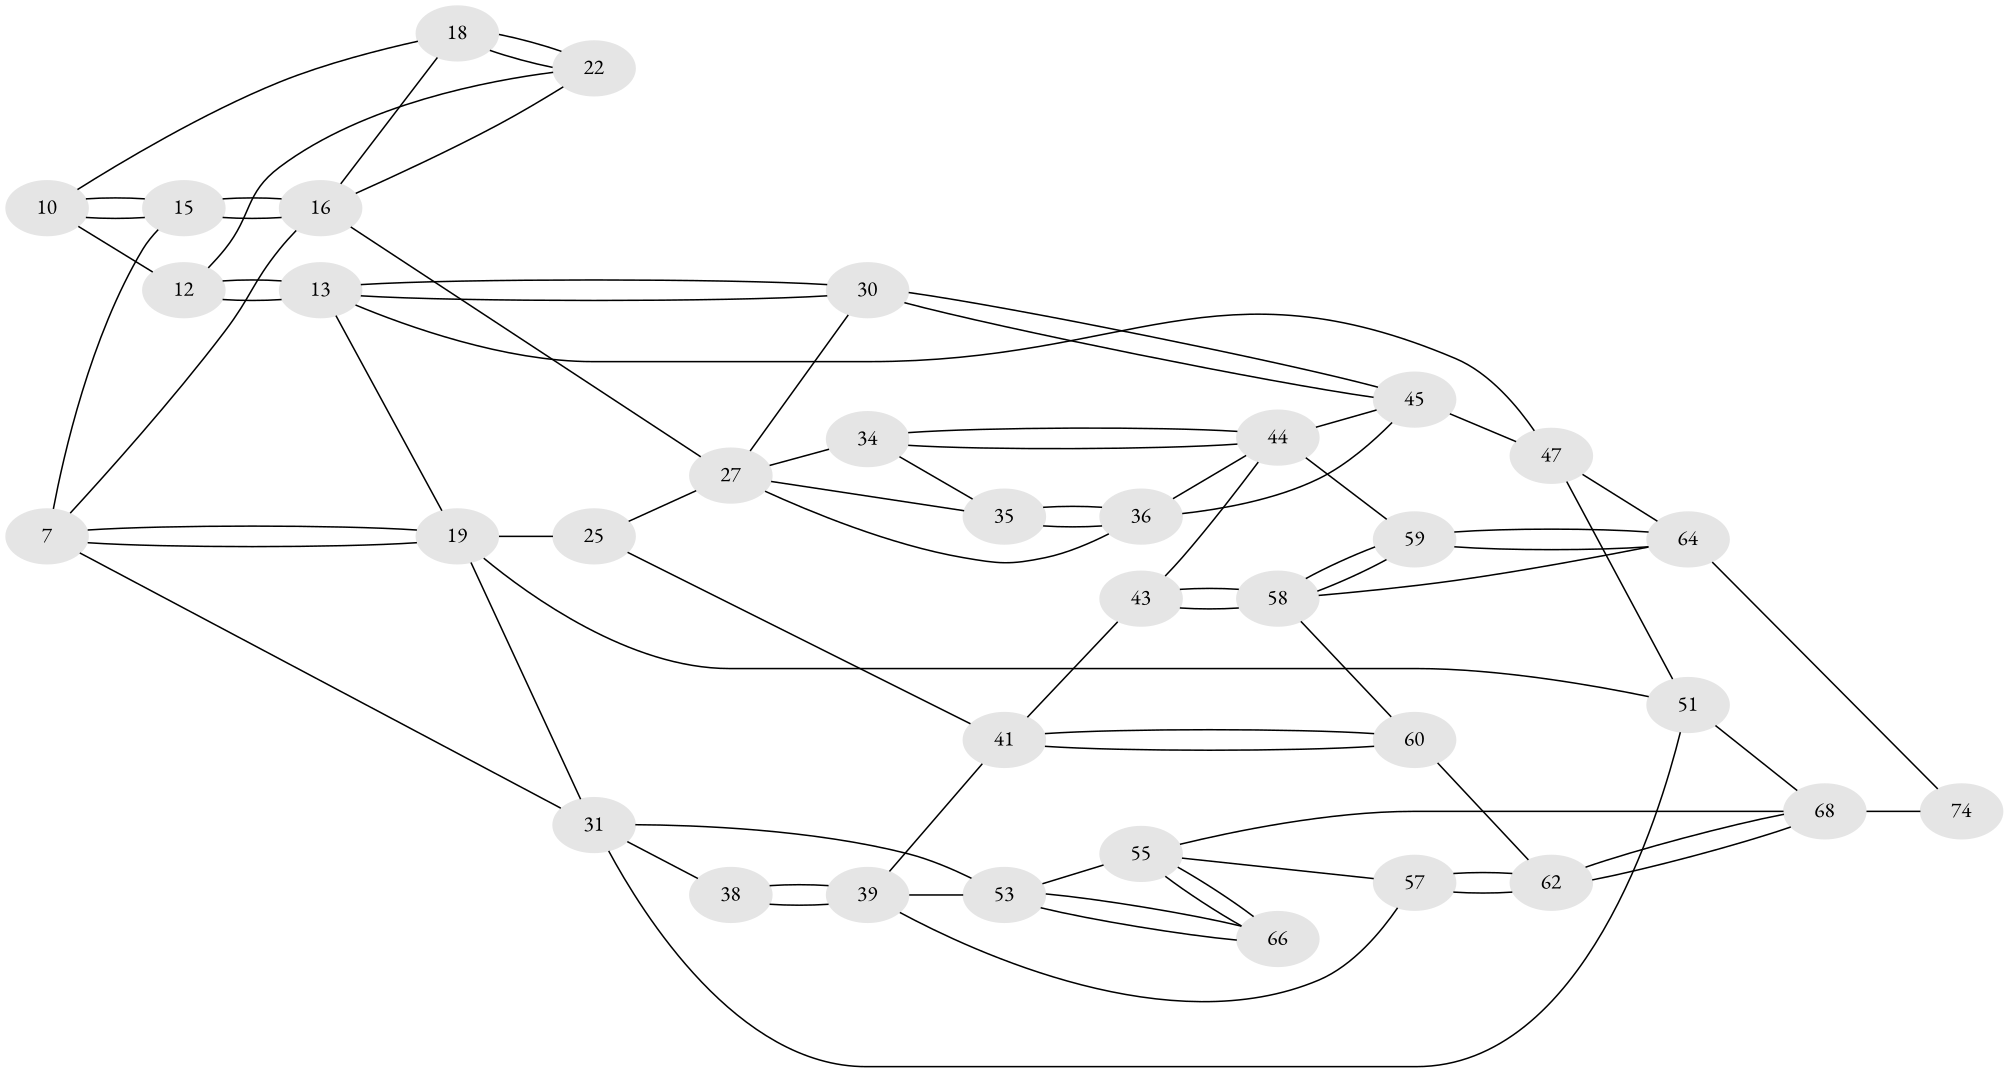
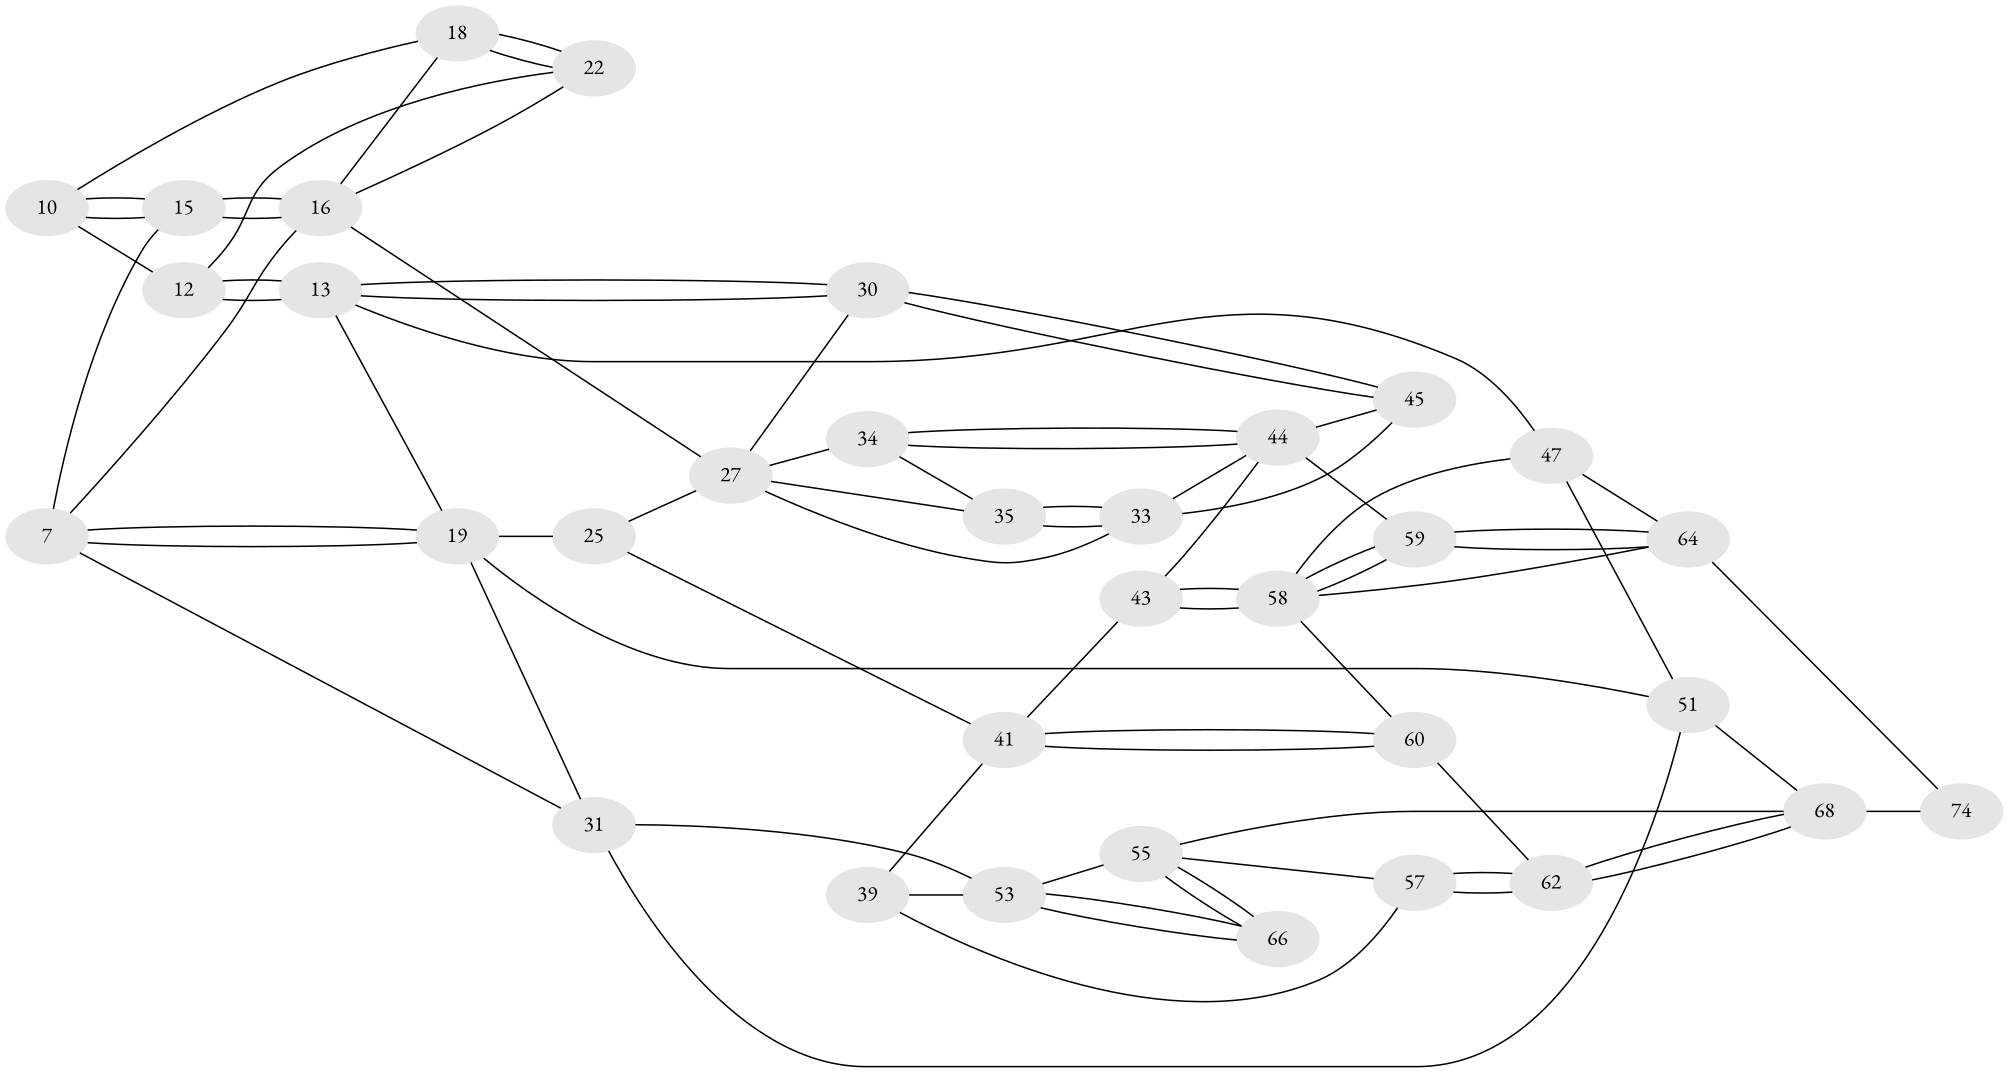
  graph {
    fontname="EB Garamond"
    rankdir=LR
    node [color=gray90 fontname="EB Garamond" style=filled]
    edge [fontname="EB Garamond"]
    7 [super="+8"]
    15
    16 [super="+21+17"]
    19
    31 [super="+50"]
    10 [super="+11"]
    12
    18
    13 [super="+14"]
    30
    47
    22
    27 [super="+28+33"]
    25 [super="+26"]
    51
-   38
    53 [super="+54"]
    39 [super="+40"]
    45 [super="+46"]
    64 [super="+70+65"]
    41 [super="+42"]
    34
    35
-   36 [super="+37"]
+   36 [super="+37" label=33]
    68 [super="+71"]
    43
    60 [super="+63"]
    44 [super="+48"]
    55 [super="+56"]
    66
    59
    57
    62
    58 [super="+61"]
    74
    7 -- 15
    7 -- 16
    7 -- 19
    7 -- 19
    7 -- 31
    15 -- 16
    15 -- 16
    16 -- 18
    16 -- 22
    16 -- 27
    19 -- 31
    19 -- 25 [weight=2]
    19 -- 51
    31 -- 51
-   31 -- 38
    31 -- 53
    10 -- 15
    10 -- 15
    10 -- 12
    10 -- 18
    12 -- 13
    12 -- 13
    12 -- 22
    18 -- 22
    18 -- 22
    13 -- 19
    13 -- 30
    13 -- 30
    13 -- 47
    30 -- 45
    30 -- 45
    47 -- 51
    47 -- 64
    27 -- 30
    27 -- 34
    27 -- 35
    27 -- 36
    25 -- 27
    25 -- 41
    51 -- 68
-   38 -- 39
-   38 -- 39
    53 -- 55
    53 -- 66
    53 -- 66
    39 -- 53
    39 -- 41
    39 -- 57
-   45 -- 47
+   58 -- 47
    64 -- 74
    41 -- 43
    41 -- 60
    41 -- 60
    34 -- 35
    34 -- 44
    34 -- 44
    35 -- 36
    35 -- 36
    36 -- 45
    36 -- 44
    68 -- 74 [weight=2]
    43 -- 44
    43 -- 58
    43 -- 58
    60 -- 62
    44 -- 45
    44 -- 59
    55 -- 68
    55 -- 66 [weight=2]
    55 -- 66
    55 -- 57
    59 -- 64
    59 -- 64
    57 -- 62
    57 -- 62
    62 -- 68
    62 -- 68
    58 -- 64
    58 -- 60
    58 -- 59
    58 -- 59
  }
